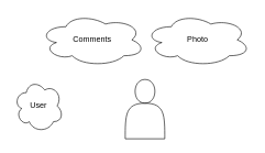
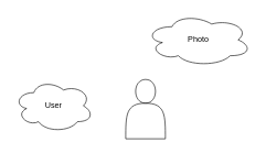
  <mxCell id="0" />
  <mxCell id="1" parent="0" />
  <mxCell id="2" value="" style="shape=actor;whiteSpace=wrap;html=1;" parent="1" vertex="1"><mxGeometry x="189" y="120" width="60" height="90" as="geometry" /></mxCell>
- <mxCell id="3" value="User" style="ellipse;shape=cloud;whiteSpace=wrap;html=1;" parent="1" vertex="1"><mxGeometry x="20" y="120" width="75" height="80" as="geometry" /></mxCell>
- <mxCell id="4" value="Comments" style="ellipse;shape=cloud;whiteSpace=wrap;html=1;" parent="1" vertex="1"><mxGeometry x="59" y="20" width="160" height="80" as="geometry" /></mxCell>
+ <mxCell id="3" value="User" style="ellipse;shape=cloud;whiteSpace=wrap;html=1;" parent="1" vertex="1"><mxGeometry x="20" y="120" width="120" height="80" as="geometry" /></mxCell>
  <mxCell id="5" value="Photo" style="ellipse;shape=cloud;whiteSpace=wrap;html=1;" parent="1" vertex="1"><mxGeometry x="219" y="20" width="160" height="80" as="geometry" /></mxCell>
